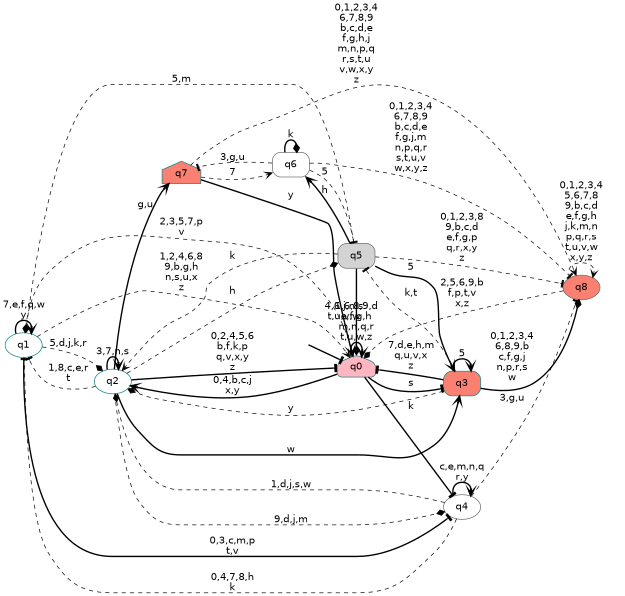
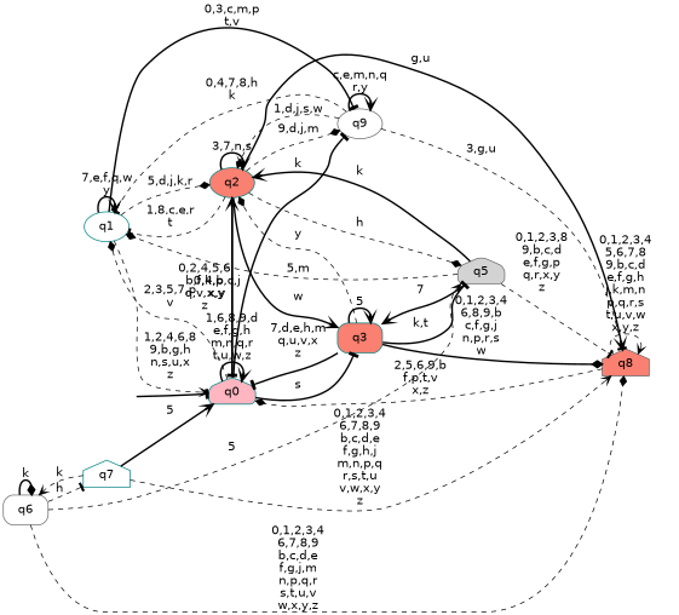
  digraph {
    fontname="DejaVu Sans"
    rankdir=LR
    node [fontname="DejaVu Sans" shape=house style="rounded,filled" color=teal fillcolor=white]
    edge [arrowhead=vee fontname="DejaVu Sans" style=bold]
    __start0 [height=0 shape=none style=invis width=0 color="" fillcolor=""]
    n2 [fillcolor=lightpink label=q0]
    n3 [label=q1 shape=ellipse]
-   n4 [label=q2 shape=ellipse]
+   n4 [fillcolor=salmon label=q2 shape=ellipse]
    n5 [fillcolor=salmon label=q3 shape=box]
-   n6 [color=gray40 label=q4 shape=ellipse style=filled]
-   n7 [color=gray40 fillcolor=lightgrey label=q5 shape=box]
-   n8 [color=gray40 fillcolor=salmon label=q8 shape=ellipse style=filled]
+   n6 [color=gray40 label=q9 shape=ellipse style=filled]
+   n7 [color=gray40 fillcolor=lightgrey label=q5]
+   n8 [color=gray40 fillcolor=salmon label=q8 style=filled]
    n9 [color=gray40 label=q6 shape=box]
-   n10 [fillcolor=salmon label=q7 style=filled]
+   n10 [label=q7 style=filled]
    subgraph cluster_1 {
      nodesep=0.15
      ranksep=0.15
      style=invis
      __start0
      n2
    }
    __start0 -> n2 [arrowhead=tee penwidth=2]
    n2 -> n2 [label="1,6,8,9,d\ne,f,g,h\nm,n,q,r\nt,u,w,z"]
    n2 -> n3 [arrowhead=diamond label="2,3,5,7,p\nv" style=dashed]
    n2 -> n4 [label="0,4,b,c,j\nx,y"]
    n2 -> n5 [arrowhead=tee label=s]
    n2 -> n6 [arrowhead=tee label=k]
    n3 -> n2 [label="1,2,4,6,8\n9,b,g,h\nn,s,u,x\nz" style=dashed]
    n3 -> n3 [label="7,e,f,q,w\ny"]
    n3 -> n4 [arrowhead=diamond label="5,d,j,k,r" style=dashed]
    n3 -> n6 [arrowhead=tee label="0,3,c,m,p\nt,v"]
    n4 -> n2 [arrowhead=tee label="0,2,4,5,6\nb,f,k,p\nq,v,x,y\nz"]
    n4 -> n3 [arrowhead=tee label="1,8,c,e,r\nt" style=dashed]
    n4 -> n4 [label="3,7,n,s"]
    n4 -> n5 [label=w]
    n4 -> n6 [arrowhead=diamond label="9,d,j,m" style=dashed]
    n4 -> n7 [arrowhead=diamond label=h style=dashed]
-   n4 -> n10 [label="g,u"]
+   n4 -> n8 [label="g,u"]
    n5 -> n2 [arrowhead=tee label="7,d,e,h,m\nq,u,v,x\nz"]
    n5 -> n4 [arrowhead=diamond label=y style=dashed]
    n5 -> n5 [label=5]
-   n5 -> n7 [arrowhead=tee label="k,t" style=dashed]
+   n5 -> n7 [arrowhead=tee label="k,t"]
    n5 -> n8 [arrowhead=diamond label="0,1,2,3,4\n6,8,9,b\nc,f,g,j\nn,p,r,s\nw"]
    n6 -> n3 [arrowhead=tee label="0,4,7,8,h\nk" style=dashed]
    n6 -> n4 [arrowhead=diamond label="1,d,j,s,w" style=dashed]
    n6 -> n6 [label="c,e,m,n,q\nr,y"]
    n6 -> n8 [arrowhead=tee label="3,g,u" style=dashed]
-   n7 -> n2 [arrowhead=diamond label="4,6,j,n,s\nt,u,v,w"]
    n7 -> n3 [arrowhead=diamond label="5,m" style=dashed]
-   n7 -> n4 [label=k style=dashed]
-   n7 -> n5 [label=5]
+   n7 -> n4 [label=k]
+   n7 -> n5 [label=7]
    n7 -> n8 [arrowhead=tee label="0,1,2,3,8\n9,b,c,d\ne,f,g,p\nq,r,x,y\nz" style=dashed]
-   n7 -> n9 [label=h]
    n8 -> n2 [arrowhead=diamond label="2,5,6,9,b\nf,p,t,v\nx,z" style=dashed]
    n8 -> n8 [label="0,1,2,3,4\n5,6,7,8\n9,b,c,d\ne,f,g,h\nj,k,m,n\np,q,r,s\nt,u,v,w\nx,y,z" style=dashed]
-   n9 -> n7 [arrowhead=tee label=5 style=dashed]
-   n9 -> n8 [arrowhead=tee label="0,1,2,3,4\n6,7,8,9\nb,c,d,e\nf,g,j,m\nn,p,q,r\ns,t,u,v\nw,x,y,z" style=dashed]
+   n9 -> n7 [label=5 style=dashed]
+   n9 -> n8 [arrowhead=diamond label="0,1,2,3,4\n6,7,8,9\nb,c,d,e\nf,g,j,m\nn,p,q,r\ns,t,u,v\nw,x,y,z" style=dashed]
    n9 -> n9 [arrowhead=diamond label=k]
-   n9 -> n10 [arrowhead=tee label="3,g,u" style=dashed]
-   n10 -> n2 [label=y]
+   n9 -> n10 [arrowhead=tee label=h style=dashed]
+   n10 -> n2 [label=5]
    n10 -> n8 [label="0,1,2,3,4\n6,7,8,9\nb,c,d,e\nf,g,h,j\nm,n,p,q\nr,s,t,u\nv,w,x,y\nz" style=dashed]
-   n10 -> n9 [label=7 style=dashed]
+   n10 -> n9 [label=k style=dashed]
  }
